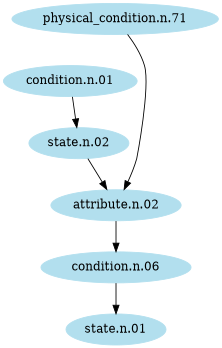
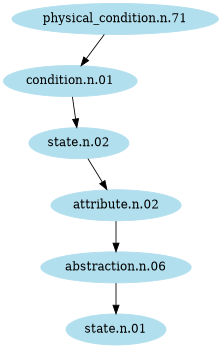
  digraph {
    node [color=lightblue2 style=filled]
    n1 [label="physical_condition.n.71"]
    "condition.n.01"
    "state.n.02"
    "attribute.n.02"
-   "abstraction.n.06" [label="condition.n.06"]
+   "abstraction.n.06"
    n6 [label="state.n.01"]
-   n1 -> "attribute.n.02"
+   n1 -> "condition.n.01"
    "condition.n.01" -> "state.n.02"
    "state.n.02" -> "attribute.n.02"
    "attribute.n.02" -> "abstraction.n.06"
    "abstraction.n.06" -> n6
  }
